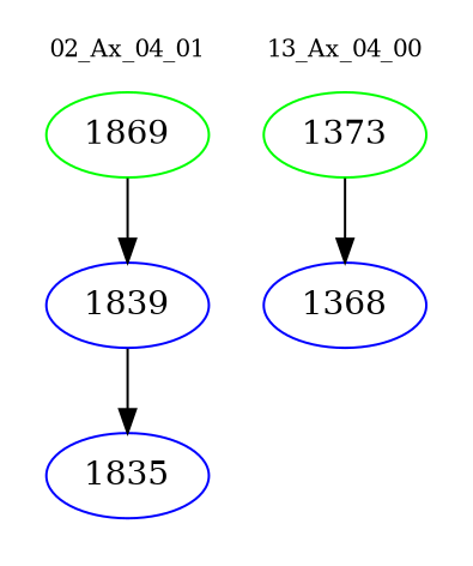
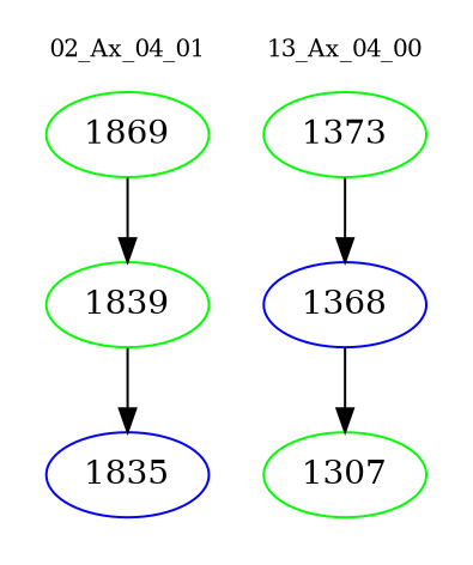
  digraph {
    node [color=green]
    edge [color=black]
    n1 [label=1869]
-   n2 [color=blue label=1839]
+   n2 [label=1839]
    n3 [color=blue label=1835]
    n4 [label=1373]
    n5 [color=blue label=1368]
+   n6 [label=1307]
    subgraph cluster_1 {
      color=white
      fontsize=10
      label="02_Ax_04_01"
      n1
      n2
      n3
    }
    subgraph cluster_2 {
      color=white
      fontsize=10
      label="13_Ax_04_00"
      n4
      n5
+     n6
    }
    n1 -> n2
    n2 -> n3
    n4 -> n5
+   n5 -> n6
  }
